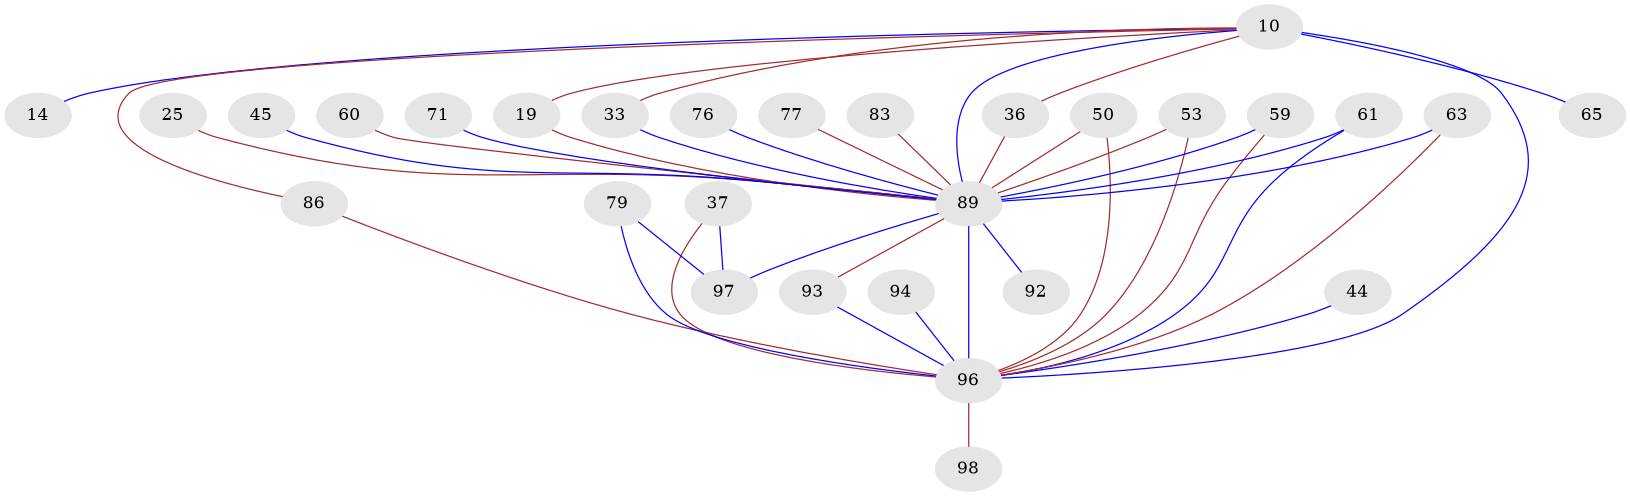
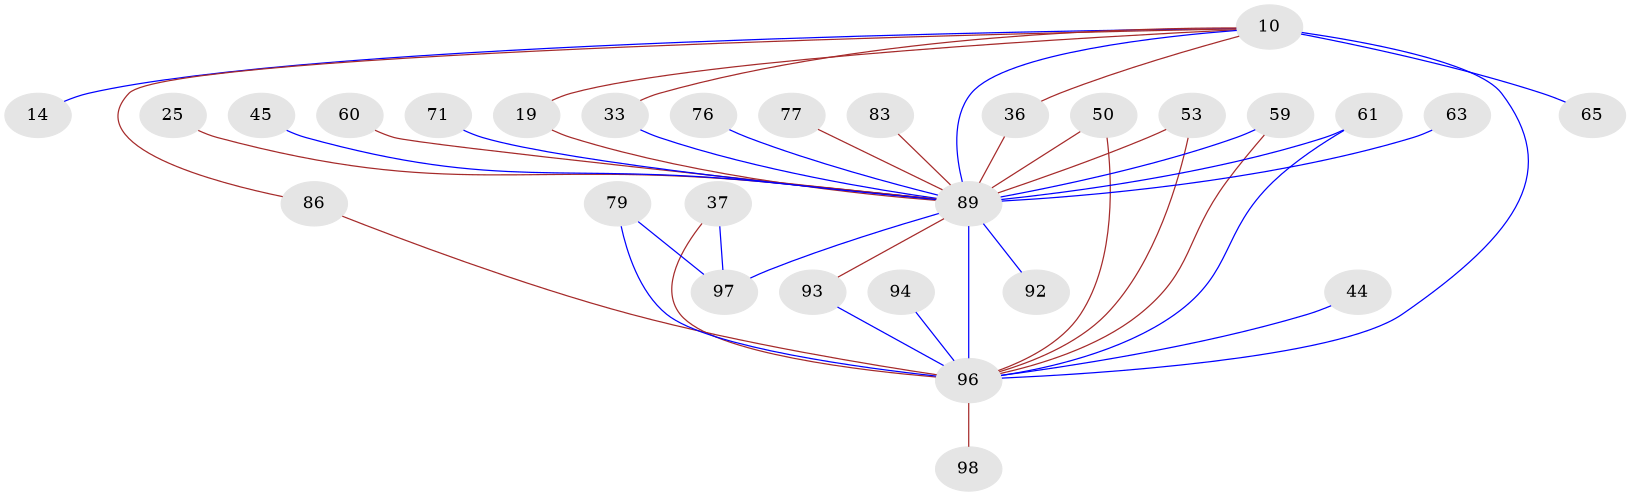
  graph {
    node [color=gray90 style=filled]
    edge [color=blue]
    10 [super="+2"]
    14
    19
    33
    36
    65
    86
    89 [super="+11+32+47+67"]
    96 [super="+87+28+69+49+82+84+95+78"]
    97 [super="+85+81"]
    92 [super="+46"]
    93 [super="+88"]
    98 [super="+54+64"]
    25 [super="+23"]
    37
    44
    45
    50 [super="+15+35"]
    53
    59
    60 [super="+16"]
    61
    63 [super="+41+57"]
    71
    76
    77
    79
    83
    94
    10 -- 14
    10 -- 19 [color=brown]
    10 -- 33 [color=brown]
    10 -- 36 [color=brown]
    10 -- 65 [weight=2]
    10 -- 86 [color=brown]
    10 -- 89 [weight=8]
    10 -- 96 [weight=11]
    19 -- 89 [color=brown]
    33 -- 89
    36 -- 89 [color=brown]
    86 -- 96 [color=brown]
    89 -- 96 [weight=50]
    89 -- 97 [weight=7]
    89 -- 92 [weight=3]
    89 -- 93 [color=brown weight=4]
    96 -- 98 [color=brown weight=6]
    93 -- 96 [weight=2]
    25 -- 89 [color=brown weight=3]
    37 -- 96 [color=brown]
    37 -- 97
    44 -- 96 [weight=2]
    45 -- 89
    50 -- 89 [color=brown weight=2]
    50 -- 96 [color=brown weight=2]
    53 -- 89 [color=brown]
    53 -- 96 [color=brown]
    59 -- 89
    59 -- 96 [color=brown]
    60 -- 89 [color=brown weight=3]
    61 -- 89
    61 -- 96
    63 -- 89 [weight=4]
-   63 -- 96 [color=brown weight=2]
    71 -- 89
    76 -- 89 [weight=2]
    77 -- 89 [color=brown weight=2]
    79 -- 96
    79 -- 97
    83 -- 89 [color=brown weight=2]
    94 -- 96 [weight=2]
  }
